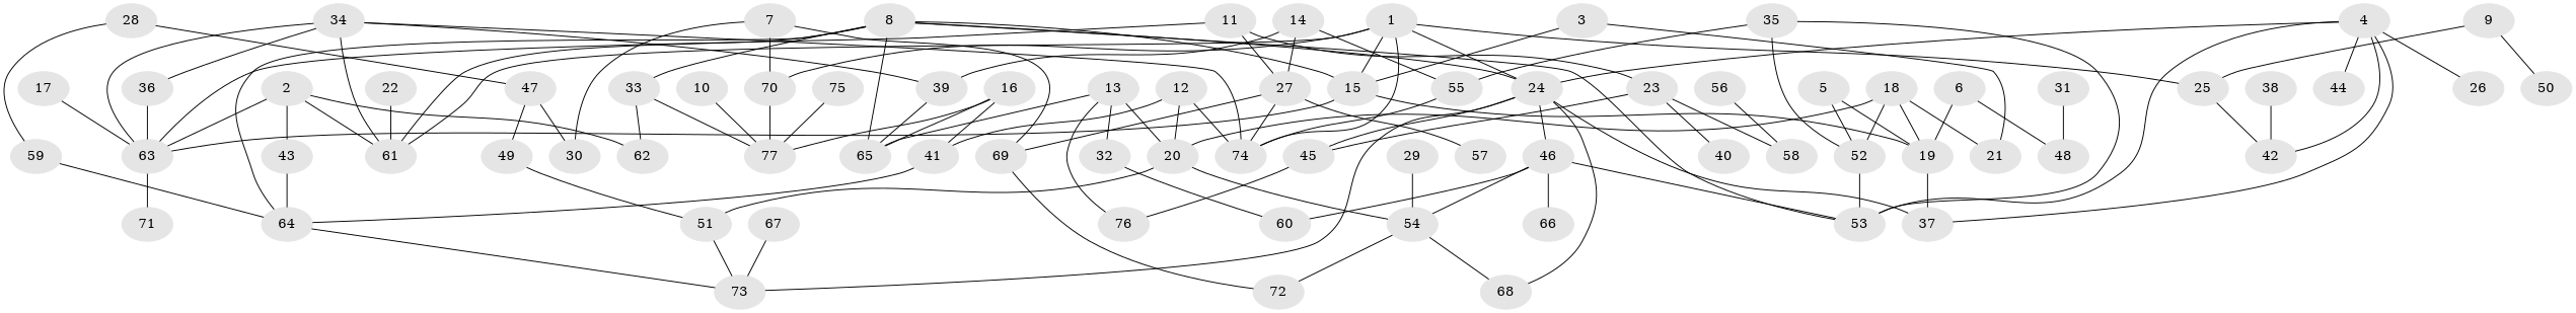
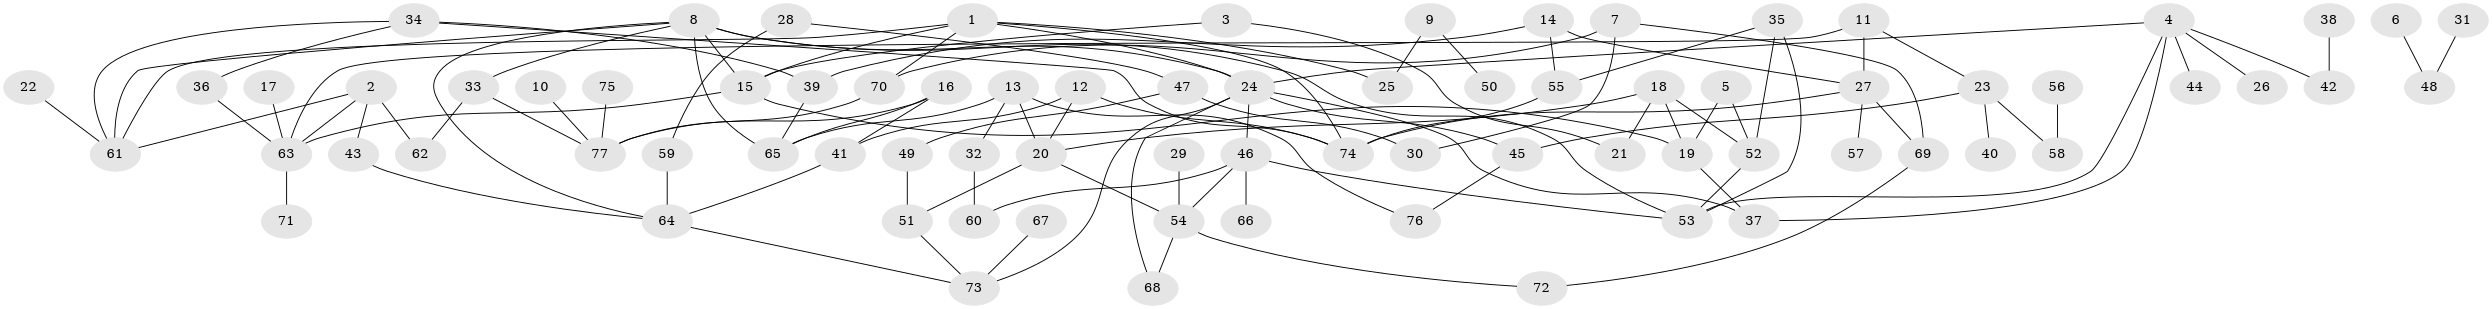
  graph {
    node [color=gray90 style=filled]
    edge [weight=1.0]
    1
    15
    24
    25
    61
    70
    74
    63
    19
    37
    45
    46
    68
    73
    42
    77
    2
    43
    62
    64
    71
    3
    21
    4
    26
    44
    53
    5
    52
    6
    48
    7
    30
    69
    72
    8
    33
    65
    9
    50
    10
    11
    23
    27
    40
    58
    57
    12
    20
    41
    51
    54
    13
    32
    76
    60
    14
    39
    55
    16
    17
    18
    22
    66
    28
    47
    59
    49
    29
    31
    34
    36
    35
    38
    56
    67
    75
    1 -- 15
    1 -- 24
    1 -- 25
    1 -- 61
    1 -- 70
    1 -- 74
    15 -- 63
    15 -- 19
    24 -- 37
    24 -- 45
    24 -- 46
    24 -- 68
    24 -- 73
-   25 -- 42
    70 -- 77
    63 -- 71
    19 -- 37
    45 -- 76
    46 -- 53
    46 -- 54
    46 -- 60
    46 -- 66
    2 -- 61
    2 -- 63
    2 -- 43
    2 -- 62
    43 -- 64
    64 -- 73
    3 -- 15
    3 -- 21
    4 -- 24
    4 -- 37
    4 -- 42
    4 -- 26
    4 -- 44
    4 -- 53
    5 -- 19
    5 -- 52
    52 -- 53
-   6 -- 19
    6 -- 48
    7 -- 70
    7 -- 30
    7 -- 69
    69 -- 72
    8 -- 15
    8 -- 24
    8 -- 61
    8 -- 64
    8 -- 53
    8 -- 33
    8 -- 65
    33 -- 77
    33 -- 62
    9 -- 25
    9 -- 50
    10 -- 77
    11 -- 63
    11 -- 23
    11 -- 27
    23 -- 45
    23 -- 40
    23 -- 58
    27 -- 74
    27 -- 69
    27 -- 57
    12 -- 74
    12 -- 20
    12 -- 41
    20 -- 51
    20 -- 54
    41 -- 64
    51 -- 73
    54 -- 68
    54 -- 72
    13 -- 65
    13 -- 20
    13 -- 32 [weight=2.0]
    13 -- 76
    32 -- 60
    14 -- 27
    14 -- 39
    14 -- 55
    39 -- 65
    55 -- 74
    16 -- 77
    16 -- 65
    16 -- 41
    17 -- 63
    18 -- 19
    18 -- 21
    18 -- 52
    18 -- 20
    22 -- 61
    28 -- 47
    28 -- 59
    47 -- 30
    47 -- 49
    59 -- 64
    49 -- 51
    29 -- 54
    31 -- 48
    34 -- 61
    34 -- 74
-   34 -- 63
    34 -- 39
    34 -- 36
    36 -- 63
    35 -- 53
    35 -- 52
    35 -- 55
    38 -- 42
    56 -- 58
    67 -- 73
    75 -- 77
  }
